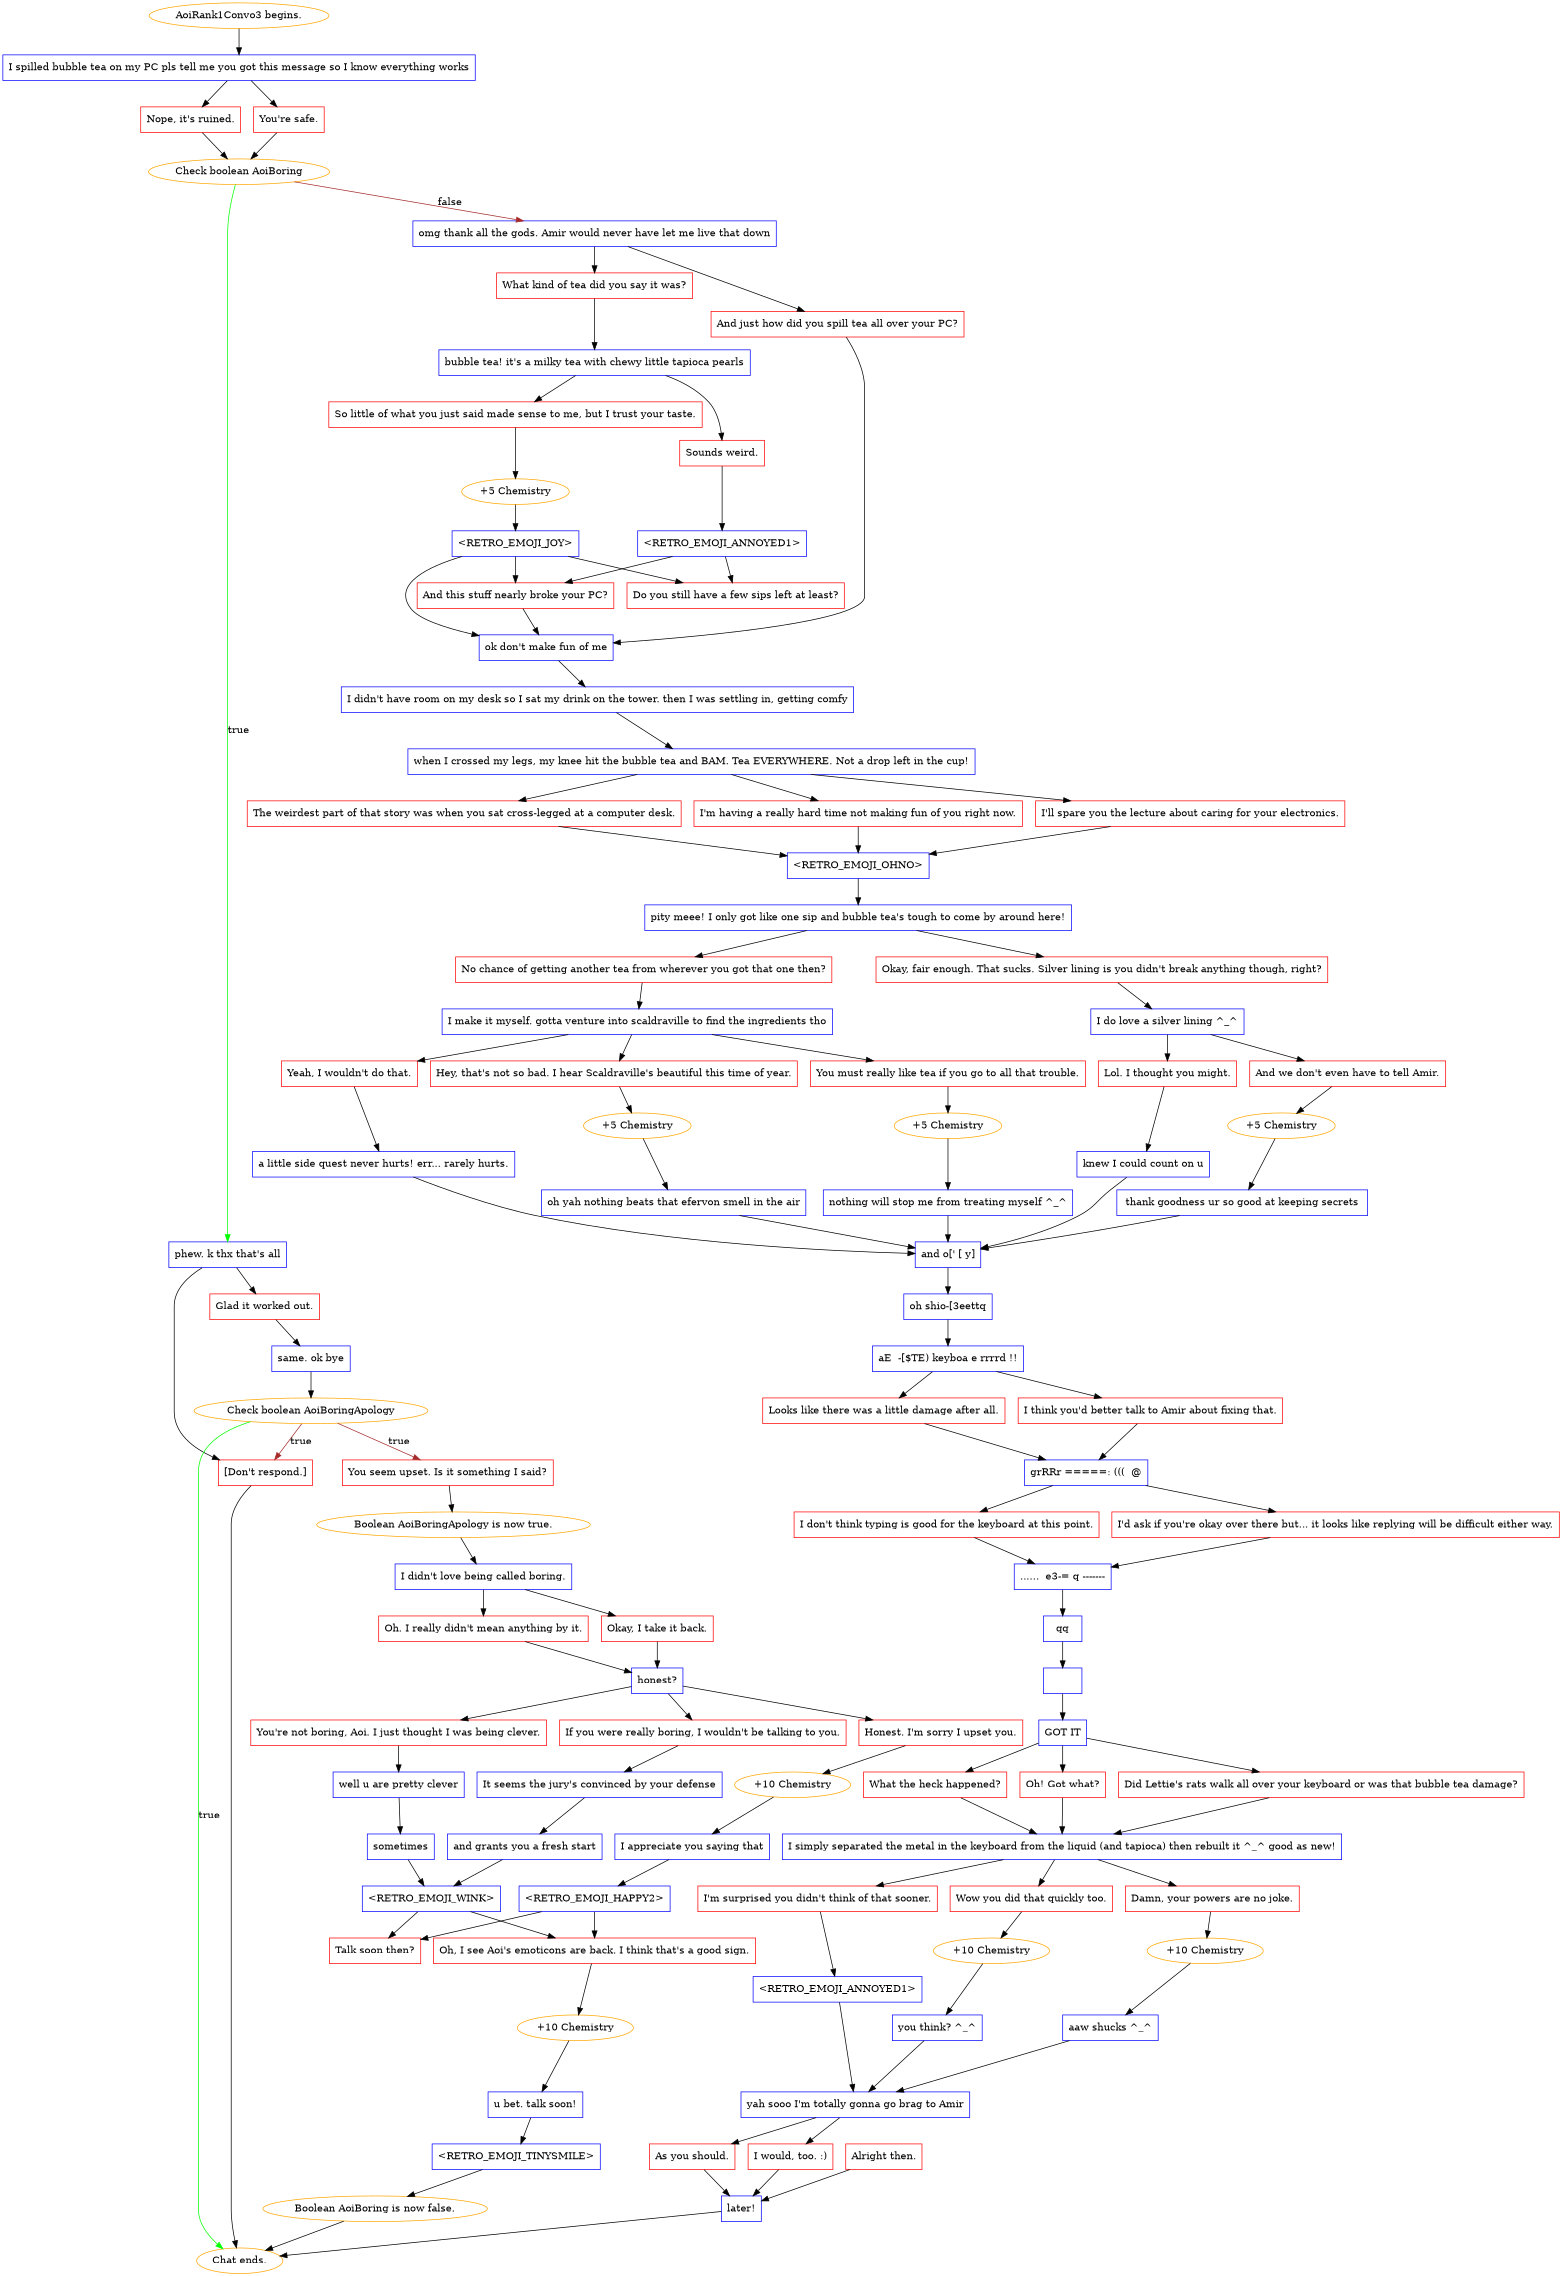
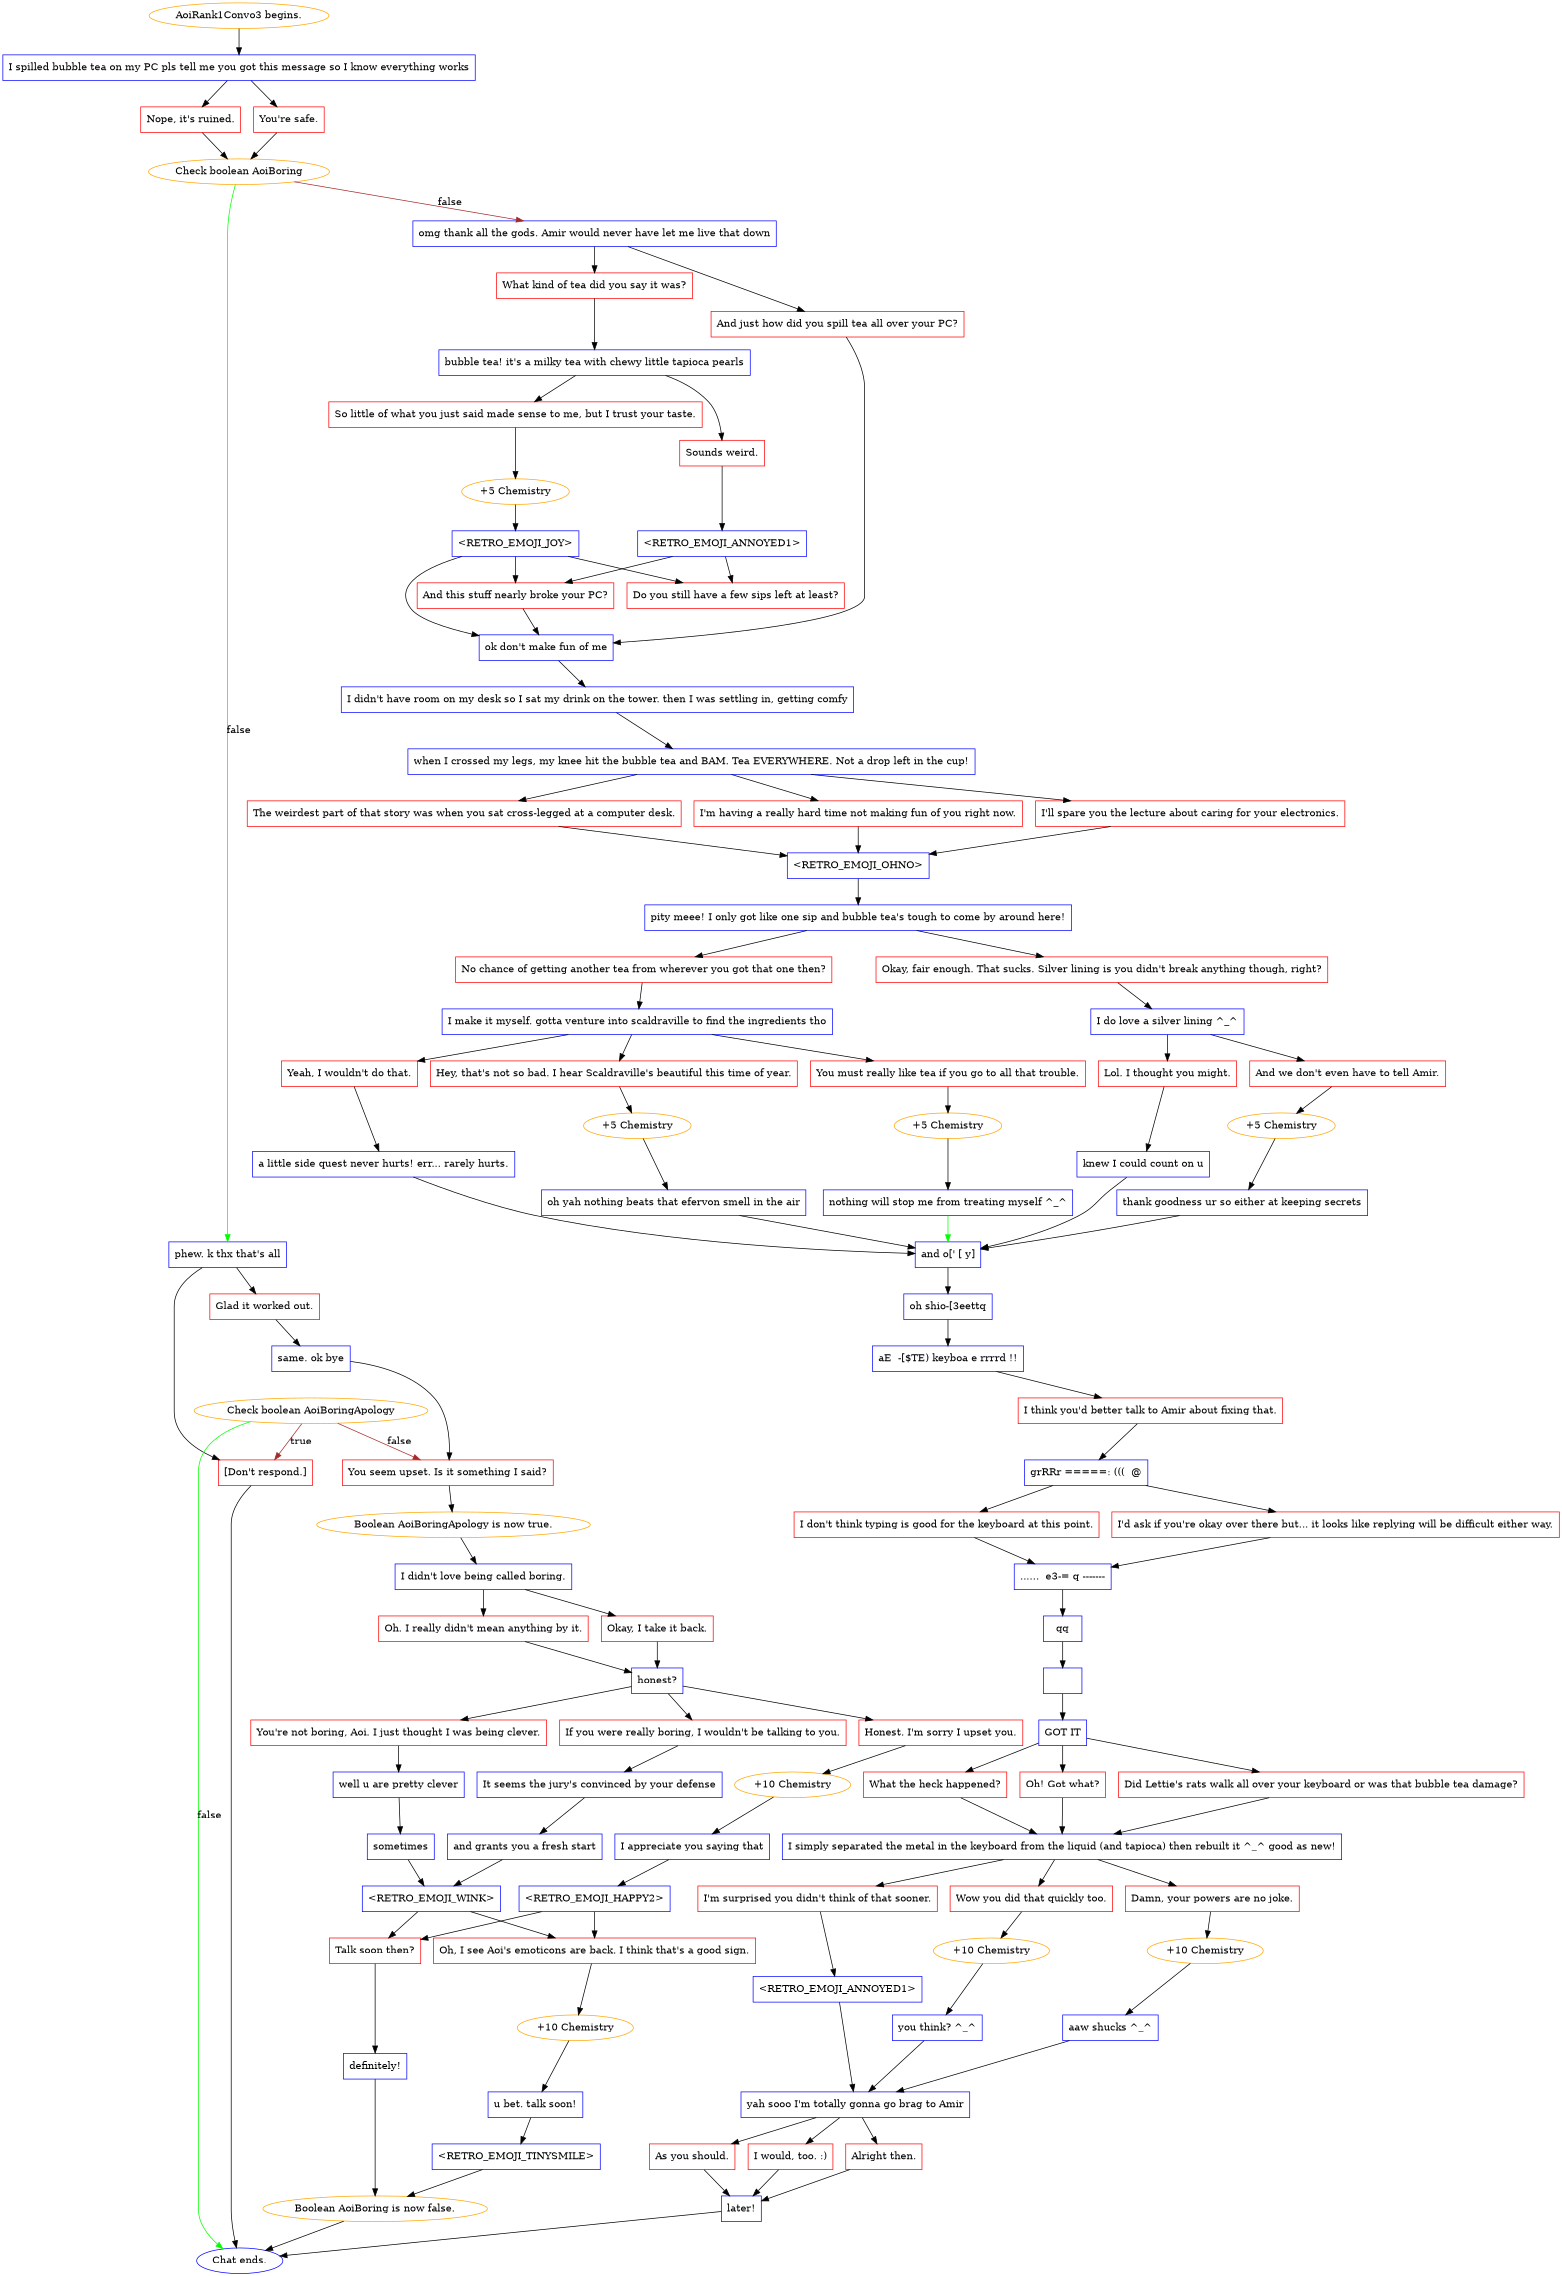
  digraph {
    node [color=blue shape=box]
    "AoiRank1Convo3 begins." [color=orange shape=""]
    n2 [label="I spilled bubble tea on my PC pls tell me you got this message so I know everything works"]
    n3 [color=red label="Nope, it's ruined."]
    n4 [color=red label="You're safe."]
    n5 [color=orange label="Check boolean AoiBoring" shape=""]
    n6 [label="phew. k thx that's all"]
    n7 [label="omg thank all the gods. Amir would never have let me live that down"]
    n8 [color=red label="Glad it worked out."]
    n9 [color=red label="[Don't respond.]"]
    n10 [color=red label="What kind of tea did you say it was?"]
    n11 [color=red label="And just how did you spill tea all over your PC?"]
    n12 [label="same. ok bye"]
-   "Chat ends." [color=orange shape=""]
+   "Chat ends." [shape=""]
    n14 [label="bubble tea! it's a milky tea with chewy little tapioca pearls"]
    n15 [label="ok don't make fun of me"]
    n16 [color=orange label="Check boolean AoiBoringApology" shape=""]
    n17 [color=red label="So little of what you just said made sense to me, but I trust your taste."]
    n18 [color=red label="Sounds weird."]
    n19 [label="I didn't have room on my desk so I sat my drink on the tower. then I was settling in, getting comfy"]
    n20 [color=red label="You seem upset. Is it something I said?"]
    n21 [color=orange label="+5 Chemistry" shape=""]
    n22 [label="<RETRO_EMOJI_ANNOYED1>"]
    n23 [label="when I crossed my legs, my knee hit the bubble tea and BAM. Tea EVERYWHERE. Not a drop left in the cup!"]
    n24 [color=orange label="Boolean AoiBoringApology is now true." shape=""]
    n25 [label="<RETRO_EMOJI_JOY>"]
    n26 [color=red label="Do you still have a few sips left at least?"]
    n27 [color=red label="And this stuff nearly broke your PC?"]
    n28 [color=red label="The weirdest part of that story was when you sat cross-legged at a computer desk."]
    n29 [color=red label="I'm having a really hard time not making fun of you right now."]
    n30 [color=red label="I'll spare you the lecture about caring for your electronics."]
    n31 [label="I didn't love being called boring."]
    n32 [label="<RETRO_EMOJI_OHNO>"]
    n33 [color=red label="Oh. I really didn't mean anything by it."]
    n34 [color=red label="Okay, I take it back."]
    n35 [label="pity meee! I only got like one sip and bubble tea's tough to come by around here!"]
    n36 [label="honest?"]
    n37 [color=red label="No chance of getting another tea from wherever you got that one then?"]
    n38 [color=red label="Okay, fair enough. That sucks. Silver lining is you didn't break anything though, right?"]
    n39 [color=red label="Honest. I'm sorry I upset you."]
    n40 [color=red label="You're not boring, Aoi. I just thought I was being clever."]
    n41 [color=red label="If you were really boring, I wouldn't be talking to you."]
    n42 [label="I make it myself. gotta venture into scaldraville to find the ingredients tho"]
    n43 [label="I do love a silver lining ^_^"]
    n44 [color=orange label="+10 Chemistry" shape=""]
    n45 [label="well u are pretty clever"]
    n46 [label="It seems the jury's convinced by your defense"]
    n47 [color=red label="Yeah, I wouldn't do that."]
    n48 [color=red label="Hey, that's not so bad. I hear Scaldraville's beautiful this time of year."]
    n49 [color=red label="You must really like tea if you go to all that trouble."]
    n50 [color=red label="And we don't even have to tell Amir."]
    n51 [color=red label="Lol. I thought you might."]
    n52 [label="I appreciate you saying that"]
    n53 [label=sometimes]
    n54 [label="and grants you a fresh start"]
    n55 [label="a little side quest never hurts! err... rarely hurts."]
    n56 [color=orange label="+5 Chemistry" shape=""]
    n57 [color=orange label="+5 Chemistry" shape=""]
    n58 [color=orange label="+5 Chemistry" shape=""]
    n59 [label="knew I could count on u"]
    n60 [label="<RETRO_EMOJI_HAPPY2>"]
    n61 [label="<RETRO_EMOJI_WINK>"]
    n62 [label="and o[' [ y]"]
    n63 [label="oh yah nothing beats that efervon smell in the air"]
    n64 [label="nothing will stop me from treating myself ^_^"]
-   n65 [label="thank goodness ur so good at keeping secrets"]
+   n65 [label="thank goodness ur so either at keeping secrets"]
    n66 [color=red label="Talk soon then?"]
    n67 [color=red label="Oh, I see Aoi's emoticons are back. I think that's a good sign."]
    n68 [label="oh shio-[3eettq"]
+   n69 [label="definitely!"]
    n70 [color=orange label="+10 Chemistry" shape=""]
    n71 [label="aE  -[$TE) keyboa e rrrrd !!"]
    n72 [color=orange label="Boolean AoiBoring is now false." shape=""]
    n73 [label="u bet. talk soon!"]
-   n74 [color=red label="Looks like there was a little damage after all."]
    n75 [color=red label="I think you'd better talk to Amir about fixing that."]
    n76 [label="<RETRO_EMOJI_TINYSMILE>"]
    n77 [label="grRRr =====: (((  @"]
    n78 [color=red label="I don't think typing is good for the keyboard at this point."]
    n79 [color=red label="I'd ask if you're okay over there but... it looks like replying will be difficult either way."]
    n80 [label="......  e3-= q -------"]
    n81 [label=qq]
    n82 [label=" "]
    n83 [label="GOT IT"]
    n84 [color=red label="What the heck happened?"]
    n85 [color=red label="Oh! Got what?"]
    n86 [color=red label="Did Lettie's rats walk all over your keyboard or was that bubble tea damage?"]
    n87 [label="I simply separated the metal in the keyboard from the liquid (and tapioca) then rebuilt it ^_^ good as new!"]
    n88 [color=red label="Wow you did that quickly too."]
    n89 [color=red label="Damn, your powers are no joke."]
    n90 [color=red label="I'm surprised you didn't think of that sooner."]
    n91 [color=orange label="+10 Chemistry" shape=""]
    n92 [color=orange label="+10 Chemistry" shape=""]
    n93 [label="<RETRO_EMOJI_ANNOYED1>"]
    n94 [label="you think? ^_^"]
    n95 [label="aaw shucks ^_^"]
    n96 [label="yah sooo I'm totally gonna go brag to Amir"]
    n97 [color=red label="As you should."]
    n98 [color=red label="I would, too. :)"]
    n99 [color=red label="Alright then."]
    n100 [label="later!"]
    "AoiRank1Convo3 begins." -> n2
    n2 -> n3
    n2 -> n4
    n3 -> n5
    n4 -> n5
-   n5 -> n6 [color=green label=true]
+   n5 -> n6 [color=green label=false]
    n5 -> n7 [color=brown label=false]
    n6 -> n8
    n6 -> n9
    n7 -> n10
    n7 -> n11
    n8 -> n12
    n9 -> "Chat ends."
    n10 -> n14
    n11 -> n15
-   n12 -> n16
+   n12 -> n20
    n14 -> n17
    n14 -> n18
    n15 -> n19
    n16 -> n9 [color=brown label=true]
-   n16 -> "Chat ends." [color=green label=true]
-   n16 -> n20 [color=brown label=true]
+   n16 -> "Chat ends." [color=green label=false]
+   n16 -> n20 [color=brown label=false]
    n17 -> n21
    n18 -> n22
    n19 -> n23
    n20 -> n24
    n21 -> n25
    n22 -> n26
    n22 -> n27
    n23 -> n28
    n23 -> n29
    n23 -> n30
    n24 -> n31
    n25 -> n15
    n25 -> n26
    n25 -> n27
    n27 -> n15
    n28 -> n32
    n29 -> n32
    n30 -> n32
    n31 -> n33
    n31 -> n34
    n32 -> n35
    n33 -> n36
    n34 -> n36
    n35 -> n37
    n35 -> n38
    n36 -> n39
    n36 -> n40
    n36 -> n41
    n37 -> n42
    n38 -> n43
    n39 -> n44
    n40 -> n45
    n41 -> n46
    n42 -> n47
    n42 -> n48
    n42 -> n49
    n43 -> n50
    n43 -> n51
    n44 -> n52
    n45 -> n53
    n46 -> n54
    n47 -> n55
    n48 -> n56
    n49 -> n57
    n50 -> n58
    n51 -> n59
    n52 -> n60
    n53 -> n61
    n54 -> n61
    n55 -> n62
    n56 -> n63
    n57 -> n64
    n58 -> n65
    n59 -> n62
    n60 -> n66
    n60 -> n67
    n61 -> n66
    n61 -> n67
    n62 -> n68
    n63 -> n62
-   n64 -> n62
+   n64 -> n62 [color=green]
    n65 -> n62
+   n66 -> n69
    n67 -> n70
    n68 -> n71
+   n69 -> n72
    n70 -> n73
-   n71 -> n74
    n71 -> n75
    n72 -> "Chat ends."
    n73 -> n76
-   n74 -> n77
    n75 -> n77
    n76 -> n72
    n77 -> n78
    n77 -> n79
    n78 -> n80
    n79 -> n80
    n80 -> n81
    n81 -> n82
    n82 -> n83
    n83 -> n84
    n83 -> n85
    n83 -> n86
    n84 -> n87
    n85 -> n87
    n86 -> n87
    n87 -> n88
    n87 -> n89
    n87 -> n90
    n88 -> n91
    n89 -> n92
    n90 -> n93
    n91 -> n94
    n92 -> n95
    n93 -> n96
    n94 -> n96
    n95 -> n96
    n96 -> n97
    n96 -> n98
+   n96 -> n99
    n97 -> n100
    n98 -> n100
    n99 -> n100
    n100 -> "Chat ends."
  }
